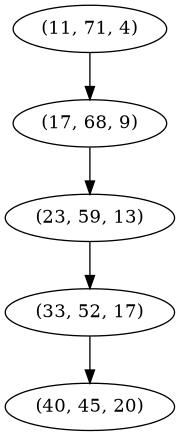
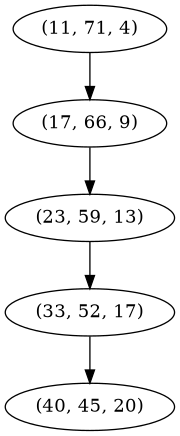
  digraph {
    n1 [label="(11, 71, 4)"]
-   "(17, 68, 9)"
+   "(17, 68, 9)" [label="(17, 66, 9)"]
    "(23, 59, 13)"
    "(33, 52, 17)"
    "(40, 45, 20)"
    n1 -> "(17, 68, 9)"
    "(17, 68, 9)" -> "(23, 59, 13)"
    "(23, 59, 13)" -> "(33, 52, 17)"
    "(33, 52, 17)" -> "(40, 45, 20)"
  }
